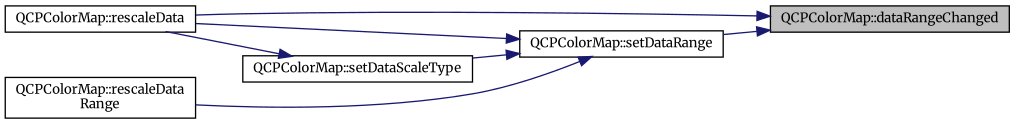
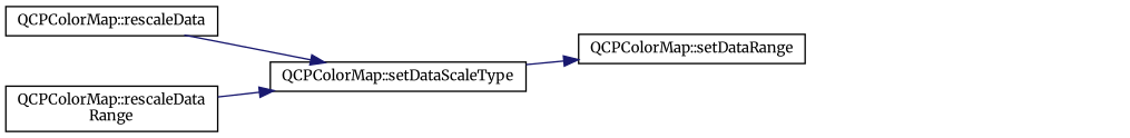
  digraph {
    fontname=Merriweather
    rankdir=RL
    node [color=black fillcolor=white fontname=Merriweather fontsize=10 shape=record style=filled]
    edge [color=midnightblue dir=back fontname=Merriweather fontsize=10 labelfontname=Helvetica labelfontsize=10 style=solid]
-   n1 [fillcolor=grey75 fontcolor=black height=0.2 label="QCPColorMap::dataRangeChanged" width=0.4]
    n2 [height=0.2 label="QCPColorMap::rescaleData" width=0.4]
    n3 [height=0.2 label="QCPColorMap::setDataRange" width=0.4]
    n4 [height=0.2 label="QCPColorMap::rescaleData\lRange" width=0.4]
    n5 [height=0.2 label="QCPColorMap::setDataScaleType" width=0.4]
-   n1 -> n2
-   n1 -> n3
-   n3 -> n2
-   n3 -> n4
+   n5 -> n4
    n3 -> n5
    n5 -> n2
  }
